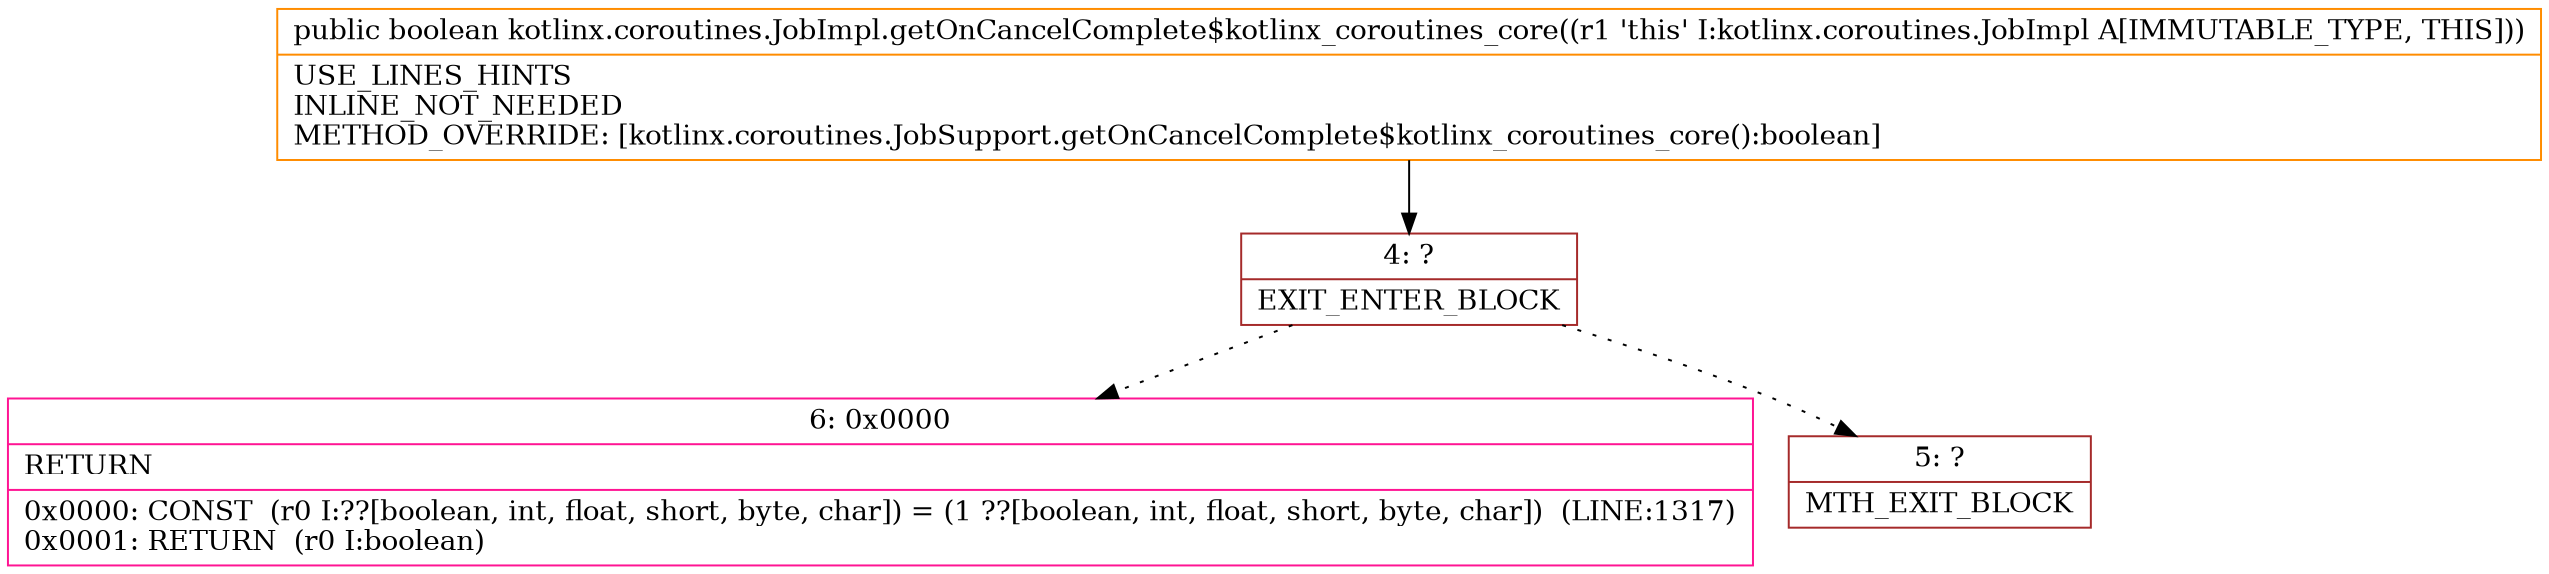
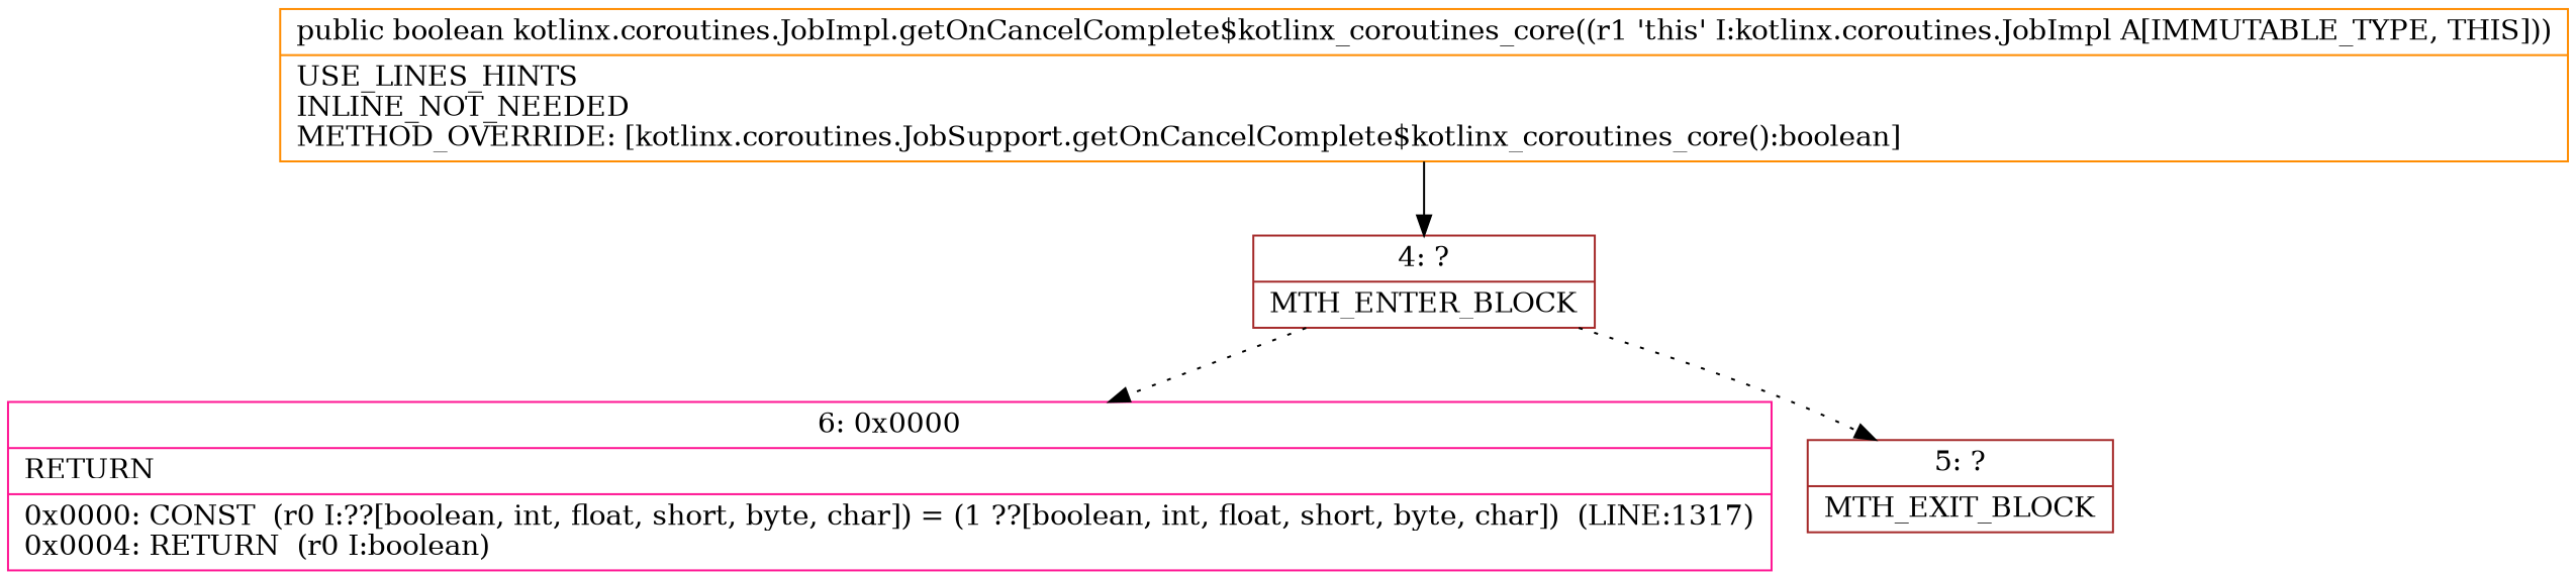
  digraph {
    node [color=brown shape=record]
    edge [arrowhead=normal style=dotted]
-   n1 [label="{4\:\ ?|EXIT_ENTER_BLOCK\l}"]
-   n2 [color=deeppink label="{6\:\ 0x0000|RETURN\l|0x0000: CONST  (r0 I:??[boolean, int, float, short, byte, char]) = (1 ??[boolean, int, float, short, byte, char])  (LINE:1317)\l0x0001: RETURN  (r0 I:boolean) \l}"]
+   n1 [label="{4\:\ ?|MTH_ENTER_BLOCK\l}"]
+   n2 [color=deeppink label="{6\:\ 0x0000|RETURN\l|0x0000: CONST  (r0 I:??[boolean, int, float, short, byte, char]) = (1 ??[boolean, int, float, short, byte, char])  (LINE:1317)\l0x0004: RETURN  (r0 I:boolean) \l}"]
    n3 [label="{5\:\ ?|MTH_EXIT_BLOCK\l}"]
    n4 [color=darkorange label="{public boolean kotlinx.coroutines.JobImpl.getOnCancelComplete$kotlinx_coroutines_core((r1 'this' I:kotlinx.coroutines.JobImpl A[IMMUTABLE_TYPE, THIS]))  | USE_LINES_HINTS\lINLINE_NOT_NEEDED\lMETHOD_OVERRIDE: [kotlinx.coroutines.JobSupport.getOnCancelComplete$kotlinx_coroutines_core():boolean]\l}"]
    n1 -> n2
    n1 -> n3
    n4 -> n1 [style=solid]
  }
